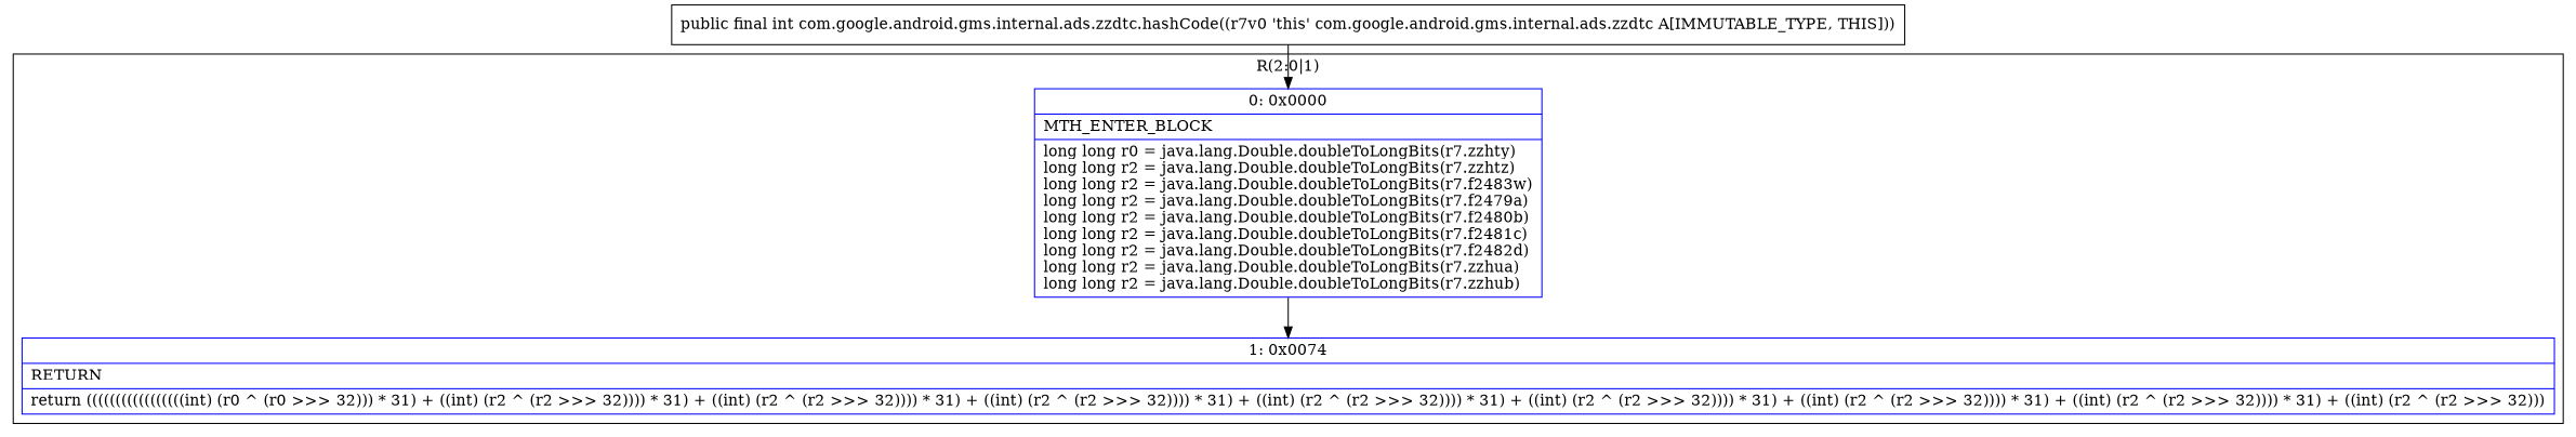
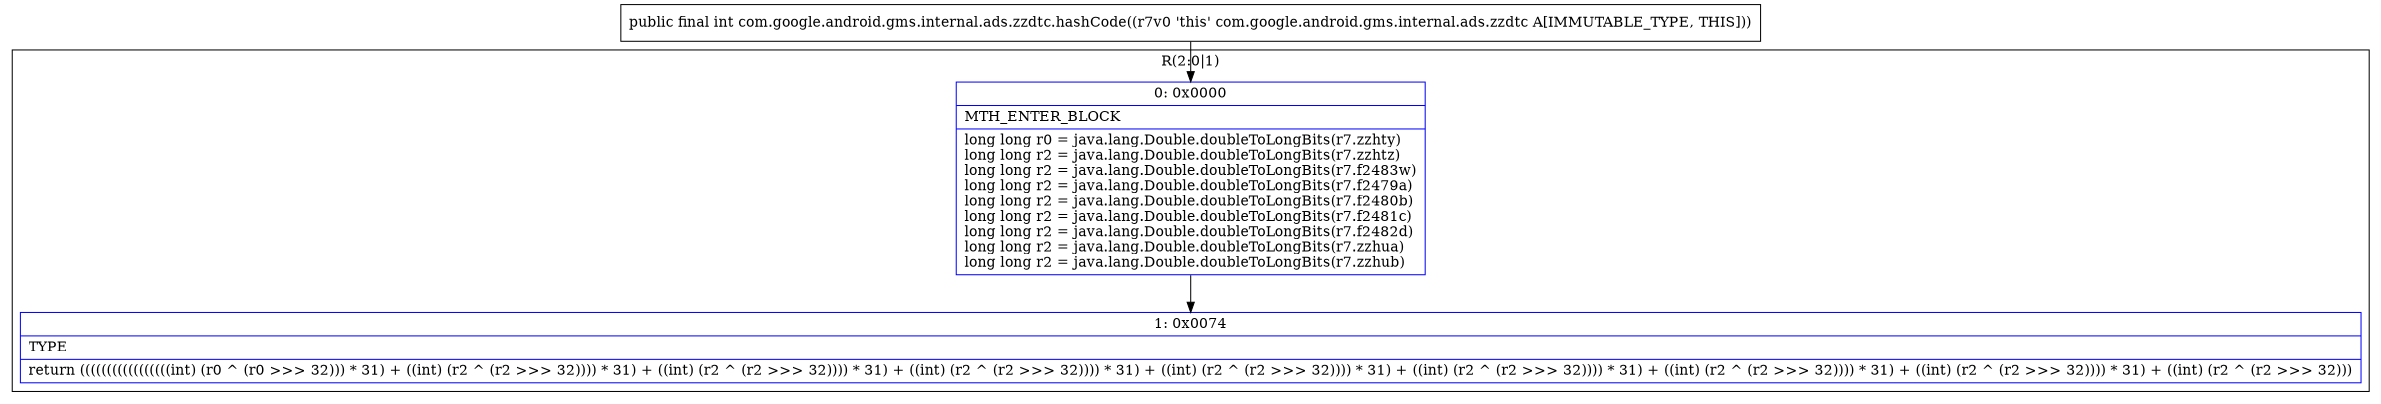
  digraph {
    node [color=blue shape=record]
    n1 [label="{0\:\ 0x0000|MTH_ENTER_BLOCK\l|long long r0 = java.lang.Double.doubleToLongBits(r7.zzhty)\llong long r2 = java.lang.Double.doubleToLongBits(r7.zzhtz)\llong long r2 = java.lang.Double.doubleToLongBits(r7.f2483w)\llong long r2 = java.lang.Double.doubleToLongBits(r7.f2479a)\llong long r2 = java.lang.Double.doubleToLongBits(r7.f2480b)\llong long r2 = java.lang.Double.doubleToLongBits(r7.f2481c)\llong long r2 = java.lang.Double.doubleToLongBits(r7.f2482d)\llong long r2 = java.lang.Double.doubleToLongBits(r7.zzhua)\llong long r2 = java.lang.Double.doubleToLongBits(r7.zzhub)\l}"]
-   n2 [label="{1\:\ 0x0074|RETURN\l|return (((((((((((((((((int) (r0 ^ (r0 \>\>\> 32))) * 31) + ((int) (r2 ^ (r2 \>\>\> 32)))) * 31) + ((int) (r2 ^ (r2 \>\>\> 32)))) * 31) + ((int) (r2 ^ (r2 \>\>\> 32)))) * 31) + ((int) (r2 ^ (r2 \>\>\> 32)))) * 31) + ((int) (r2 ^ (r2 \>\>\> 32)))) * 31) + ((int) (r2 ^ (r2 \>\>\> 32)))) * 31) + ((int) (r2 ^ (r2 \>\>\> 32)))) * 31) + ((int) (r2 ^ (r2 \>\>\> 32)))\l}"]
+   n2 [label="{1\:\ 0x0074|TYPE\l|return (((((((((((((((((int) (r0 ^ (r0 \>\>\> 32))) * 31) + ((int) (r2 ^ (r2 \>\>\> 32)))) * 31) + ((int) (r2 ^ (r2 \>\>\> 32)))) * 31) + ((int) (r2 ^ (r2 \>\>\> 32)))) * 31) + ((int) (r2 ^ (r2 \>\>\> 32)))) * 31) + ((int) (r2 ^ (r2 \>\>\> 32)))) * 31) + ((int) (r2 ^ (r2 \>\>\> 32)))) * 31) + ((int) (r2 ^ (r2 \>\>\> 32)))) * 31) + ((int) (r2 ^ (r2 \>\>\> 32)))\l}"]
    n3 [label="{public final int com.google.android.gms.internal.ads.zzdtc.hashCode((r7v0 'this' com.google.android.gms.internal.ads.zzdtc A[IMMUTABLE_TYPE, THIS])) }" color=""]
    subgraph cluster_1 {
      label="R(2:0|1)"
      n1
      n2
    }
    n1 -> n2
    n3 -> n1
  }
